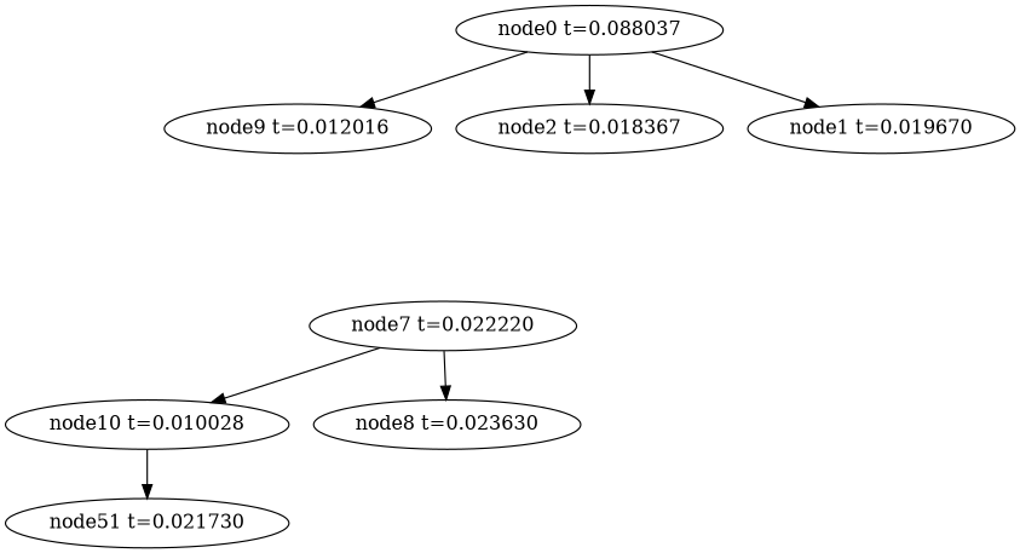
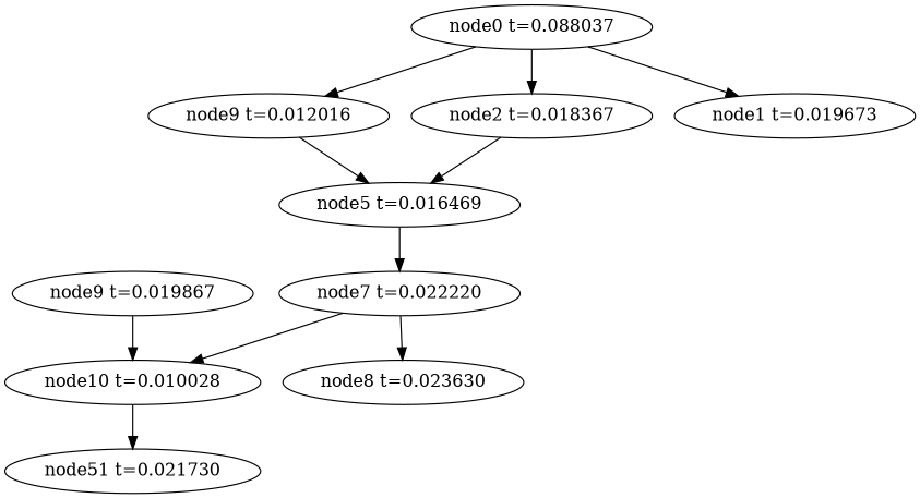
  digraph {
    n1 [label="node51 t=0.021730"]
    n2 [label="node10 t=0.010028"]
+   n3 [label="node9 t=0.019867"]
    n4 [label="node8 t=0.023630"]
    n5 [label="node7 t=0.022220"]
+   n6 [label="node5 t=0.016469"]
    n7 [label="node9 t=0.012016"]
    n8 [label="node2 t=0.018367"]
-   n9 [label="node1 t=0.019670"]
+   n9 [label="node1 t=0.019673"]
    n10 [label="node0 t=0.088037"]
    n2 -> n1
+   n3 -> n2
    n5 -> n2
    n5 -> n4
+   n6 -> n5
+   n7 -> n6
+   n8 -> n6
    n10 -> n7
    n10 -> n8
    n10 -> n9
  }
